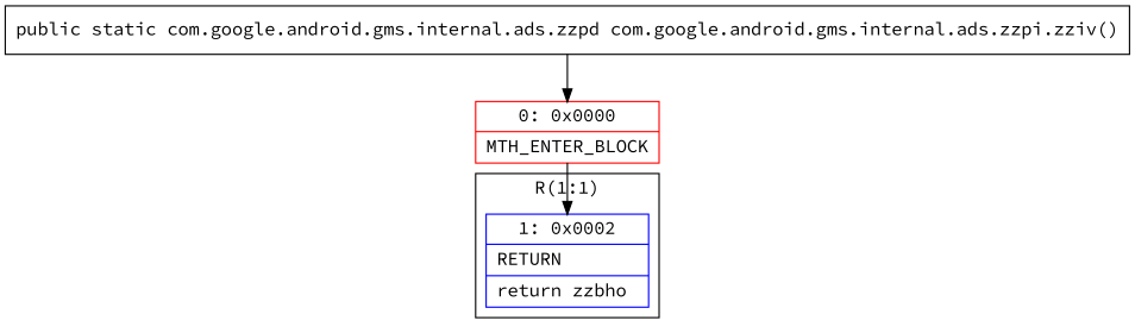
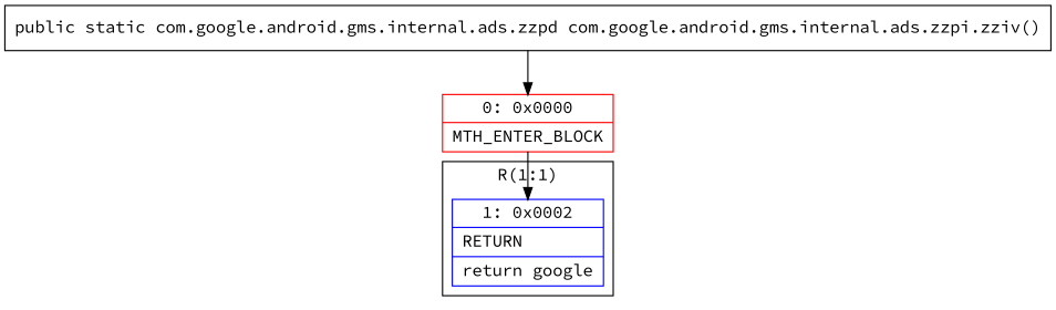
  digraph {
    fontname="Source Code Pro"
    node [shape=record fontname="Source Code Pro"]
    edge [fontname="Source Code Pro"]
-   n1 [color=blue label="{1\:\ 0x0002|RETURN\l|return zzbho\l}"]
+   n1 [color=blue label="{1\:\ 0x0002|RETURN\l|return google\l}"]
    n2 [color=red label="{0\:\ 0x0000|MTH_ENTER_BLOCK\l}"]
    n3 [label="{public static com.google.android.gms.internal.ads.zzpd com.google.android.gms.internal.ads.zzpi.zziv() }"]
    subgraph cluster_1 {
      label="R(1:1)"
      n1
    }
    n2 -> n1
    n3 -> n2
  }
